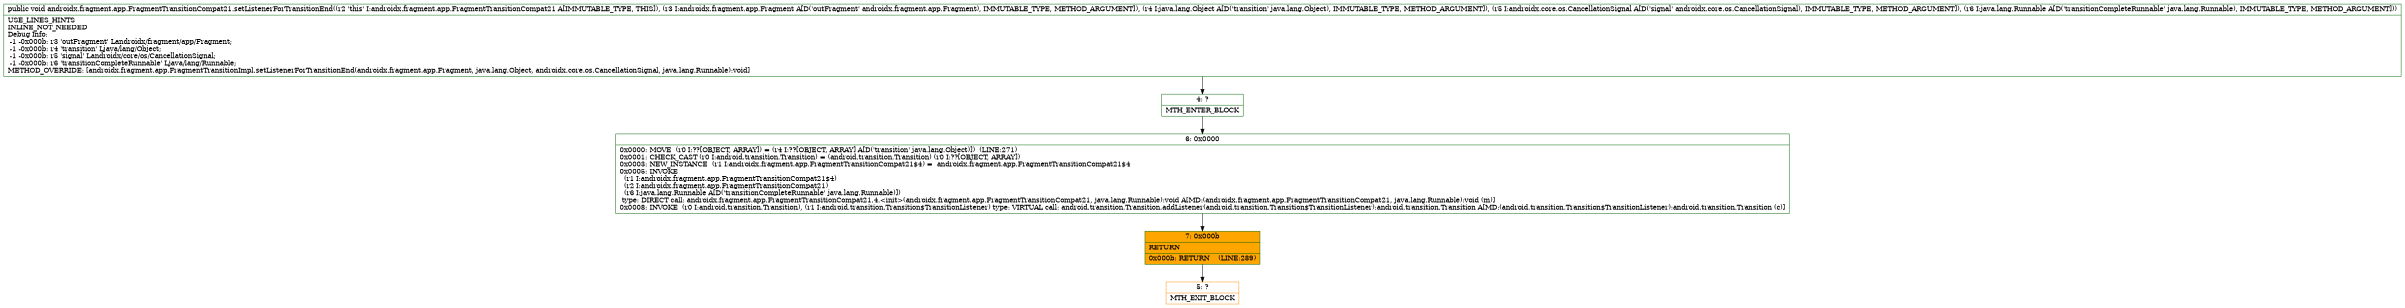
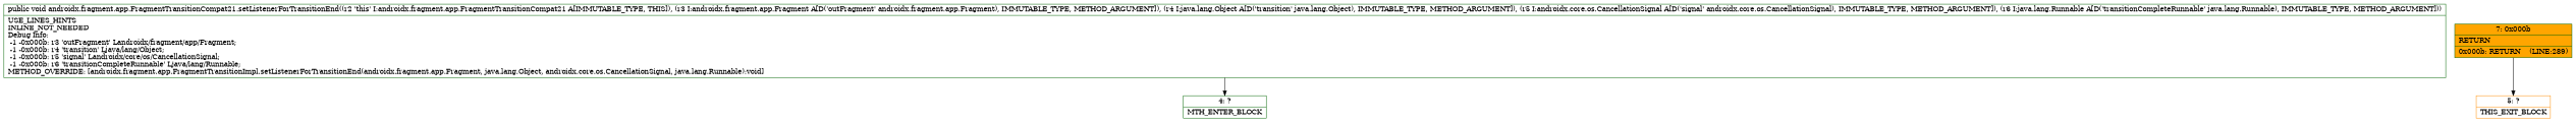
  digraph {
    node [color=darkgreen fillcolor=white shape=record style=filled]
    n1 [label="{4\:\ ?|MTH_ENTER_BLOCK\l}"]
-   n2 [label="{6\:\ 0x0000|0x0000: MOVE  (r0 I:??[OBJECT, ARRAY]) = (r4 I:??[OBJECT, ARRAY] A[D('transition' java.lang.Object)])  (LINE:271)\l0x0001: CHECK_CAST (r0 I:android.transition.Transition) = (android.transition.Transition) (r0 I:??[OBJECT, ARRAY]) \l0x0003: NEW_INSTANCE  (r1 I:androidx.fragment.app.FragmentTransitionCompat21$4) =  androidx.fragment.app.FragmentTransitionCompat21$4 \l0x0005: INVOKE  \l  (r1 I:androidx.fragment.app.FragmentTransitionCompat21$4)\l  (r2 I:androidx.fragment.app.FragmentTransitionCompat21)\l  (r6 I:java.lang.Runnable A[D('transitionCompleteRunnable' java.lang.Runnable)])\l type: DIRECT call: androidx.fragment.app.FragmentTransitionCompat21.4.\<init\>(androidx.fragment.app.FragmentTransitionCompat21, java.lang.Runnable):void A[MD:(androidx.fragment.app.FragmentTransitionCompat21, java.lang.Runnable):void (m)]\l0x0008: INVOKE  (r0 I:android.transition.Transition), (r1 I:android.transition.Transition$TransitionListener) type: VIRTUAL call: android.transition.Transition.addListener(android.transition.Transition$TransitionListener):android.transition.Transition A[MD:(android.transition.Transition$TransitionListener):android.transition.Transition (c)]\l}"]
    n3 [fillcolor=orange label="{7\:\ 0x000b|RETURN\l|0x000b: RETURN    (LINE:289)\l}"]
-   n4 [color=darkorange label="{5\:\ ?|MTH_EXIT_BLOCK\l}"]
+   n4 [color=darkorange label="{5\:\ ?|THIS_EXIT_BLOCK\l}"]
    n5 [label="{public void androidx.fragment.app.FragmentTransitionCompat21.setListenerForTransitionEnd((r2 'this' I:androidx.fragment.app.FragmentTransitionCompat21 A[IMMUTABLE_TYPE, THIS]), (r3 I:androidx.fragment.app.Fragment A[D('outFragment' androidx.fragment.app.Fragment), IMMUTABLE_TYPE, METHOD_ARGUMENT]), (r4 I:java.lang.Object A[D('transition' java.lang.Object), IMMUTABLE_TYPE, METHOD_ARGUMENT]), (r5 I:androidx.core.os.CancellationSignal A[D('signal' androidx.core.os.CancellationSignal), IMMUTABLE_TYPE, METHOD_ARGUMENT]), (r6 I:java.lang.Runnable A[D('transitionCompleteRunnable' java.lang.Runnable), IMMUTABLE_TYPE, METHOD_ARGUMENT]))  | USE_LINES_HINTS\lINLINE_NOT_NEEDED\lDebug Info:\l  \-1 \-0x000b: r3 'outFragment' Landroidx\/fragment\/app\/Fragment;\l  \-1 \-0x000b: r4 'transition' Ljava\/lang\/Object;\l  \-1 \-0x000b: r5 'signal' Landroidx\/core\/os\/CancellationSignal;\l  \-1 \-0x000b: r6 'transitionCompleteRunnable' Ljava\/lang\/Runnable;\lMETHOD_OVERRIDE: [androidx.fragment.app.FragmentTransitionImpl.setListenerForTransitionEnd(androidx.fragment.app.Fragment, java.lang.Object, androidx.core.os.CancellationSignal, java.lang.Runnable):void]\l}"]
-   n1 -> n2
-   n2 -> n3
    n3 -> n4
    n5 -> n1
  }
